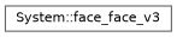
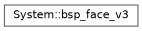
  digraph {
    rankdir=TB
-   n1 [color=gray40 fillcolor=white fontname=Helvetica fontsize=10 height=0.2 label="System::face_face_v3" shape=record style=filled width=0.4]
+   n1 [color=gray40 fillcolor=white fontname=Helvetica fontsize=10 height=0.2 label="System::bsp_face_v3" shape=record style=filled width=0.4]
  }
